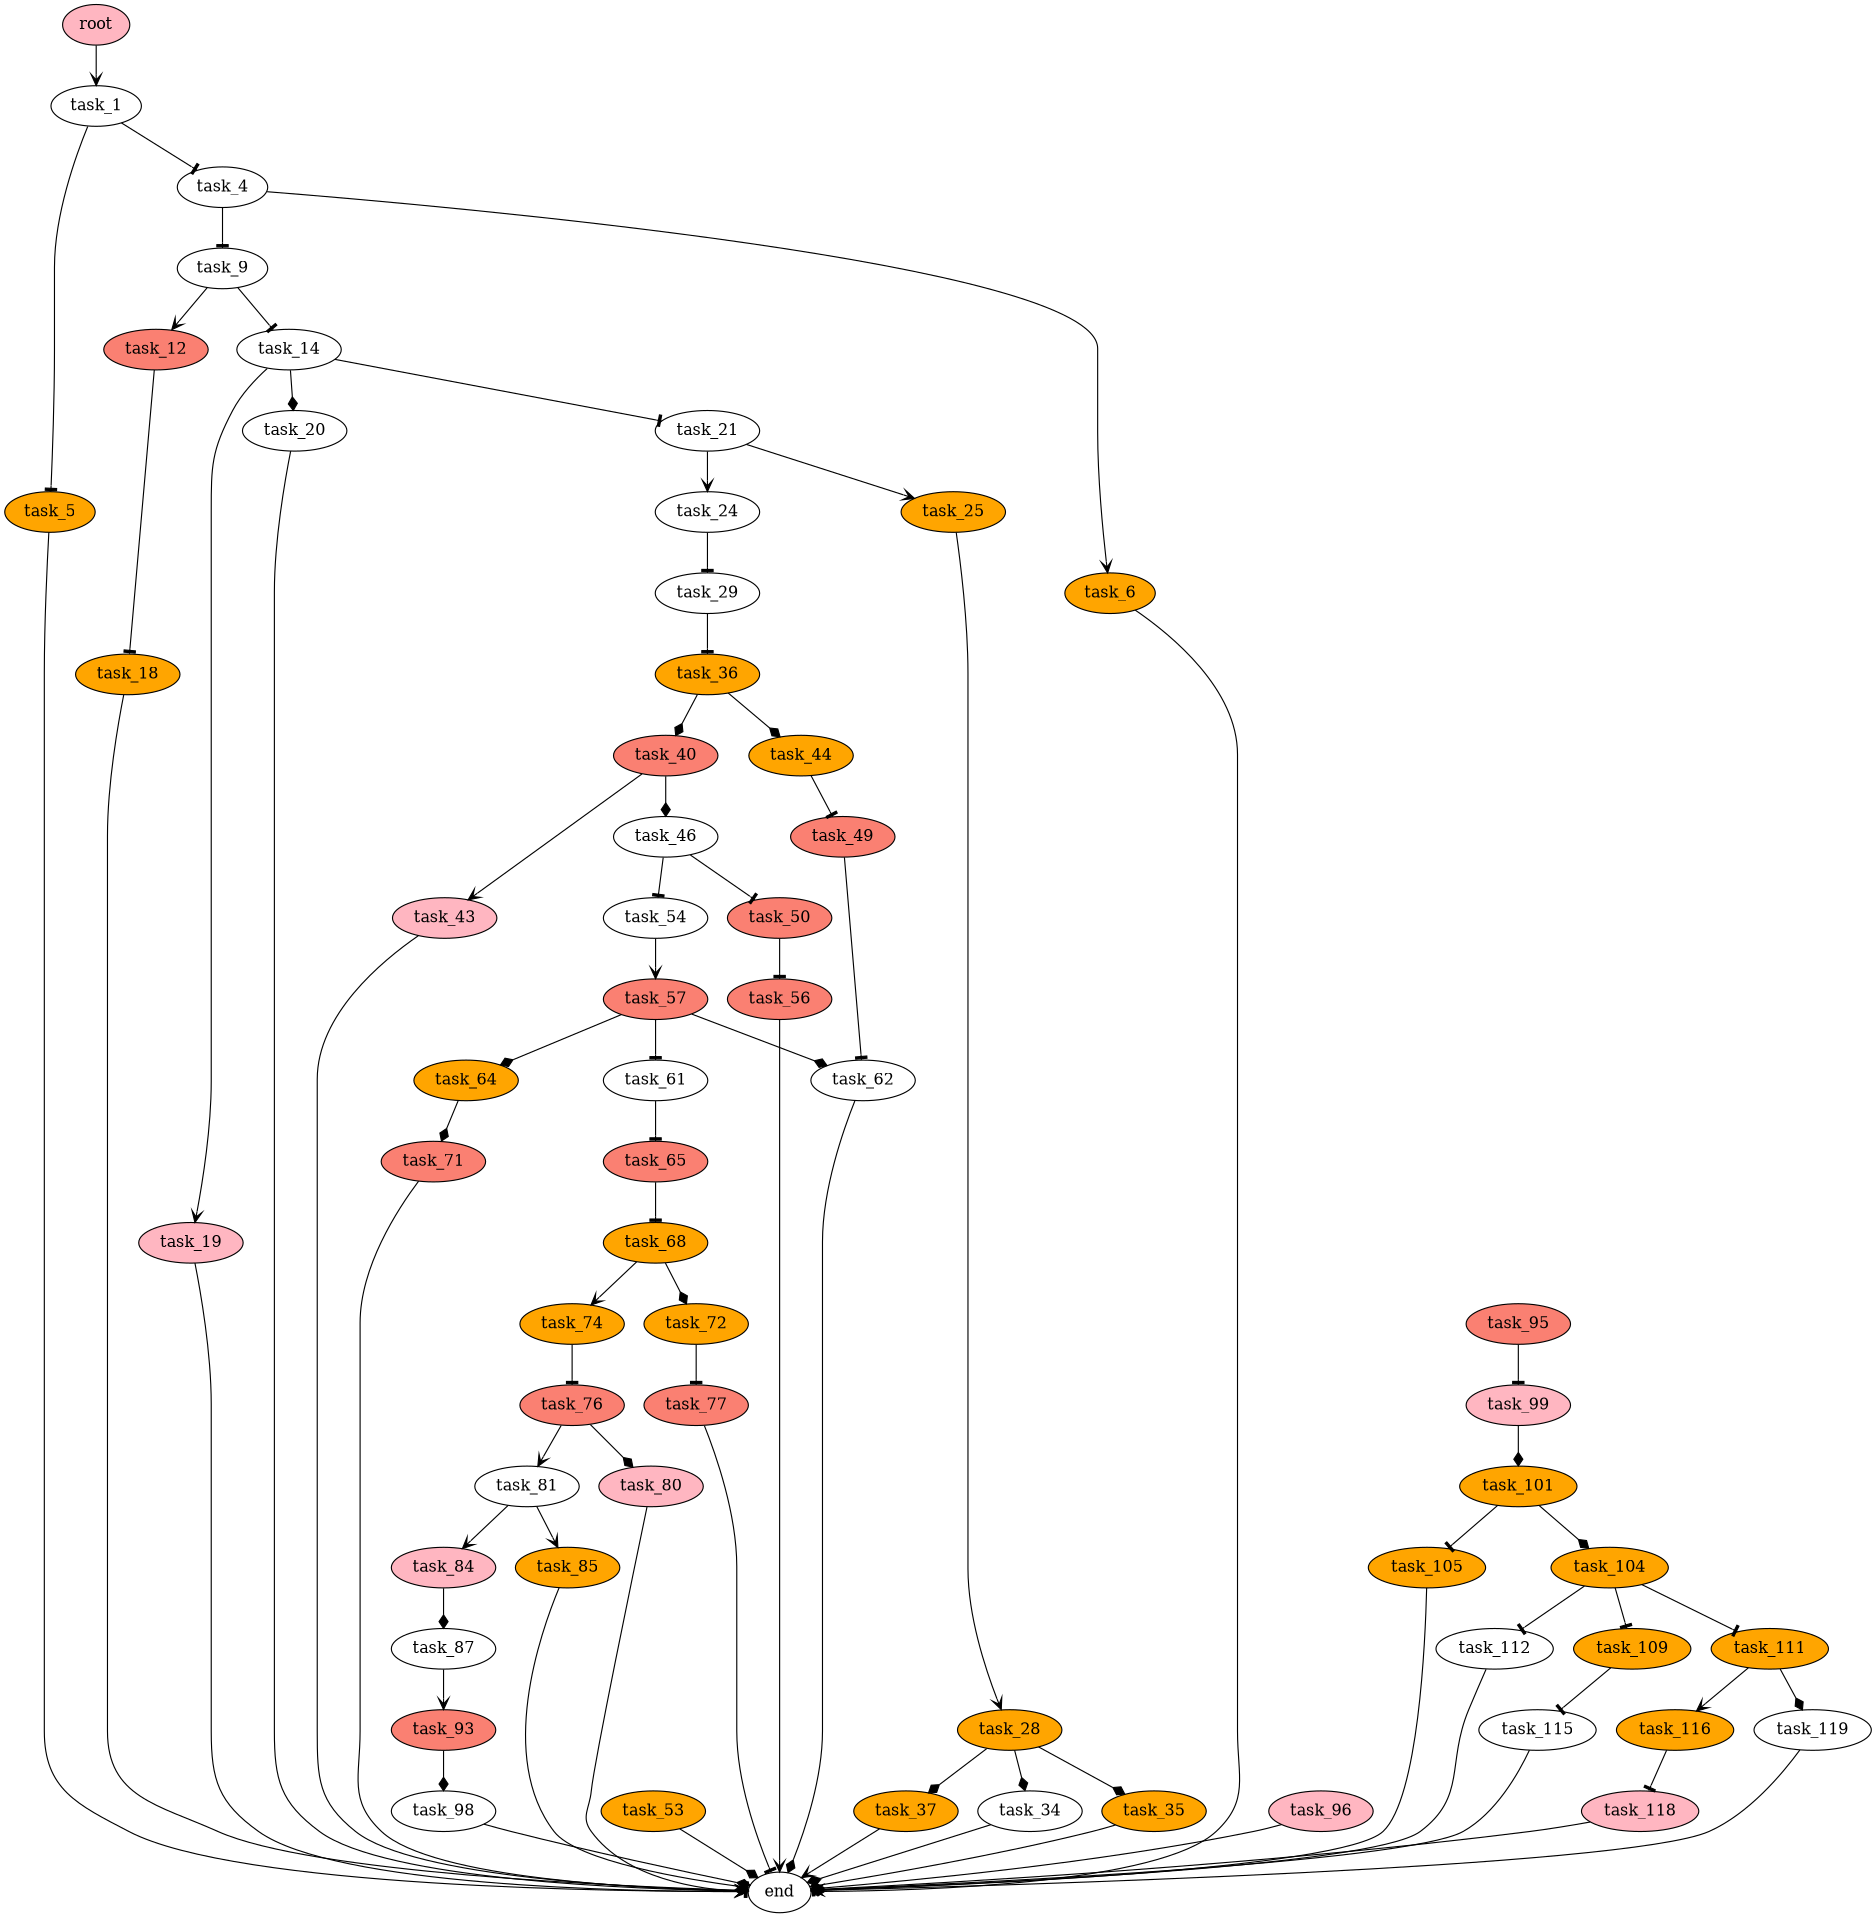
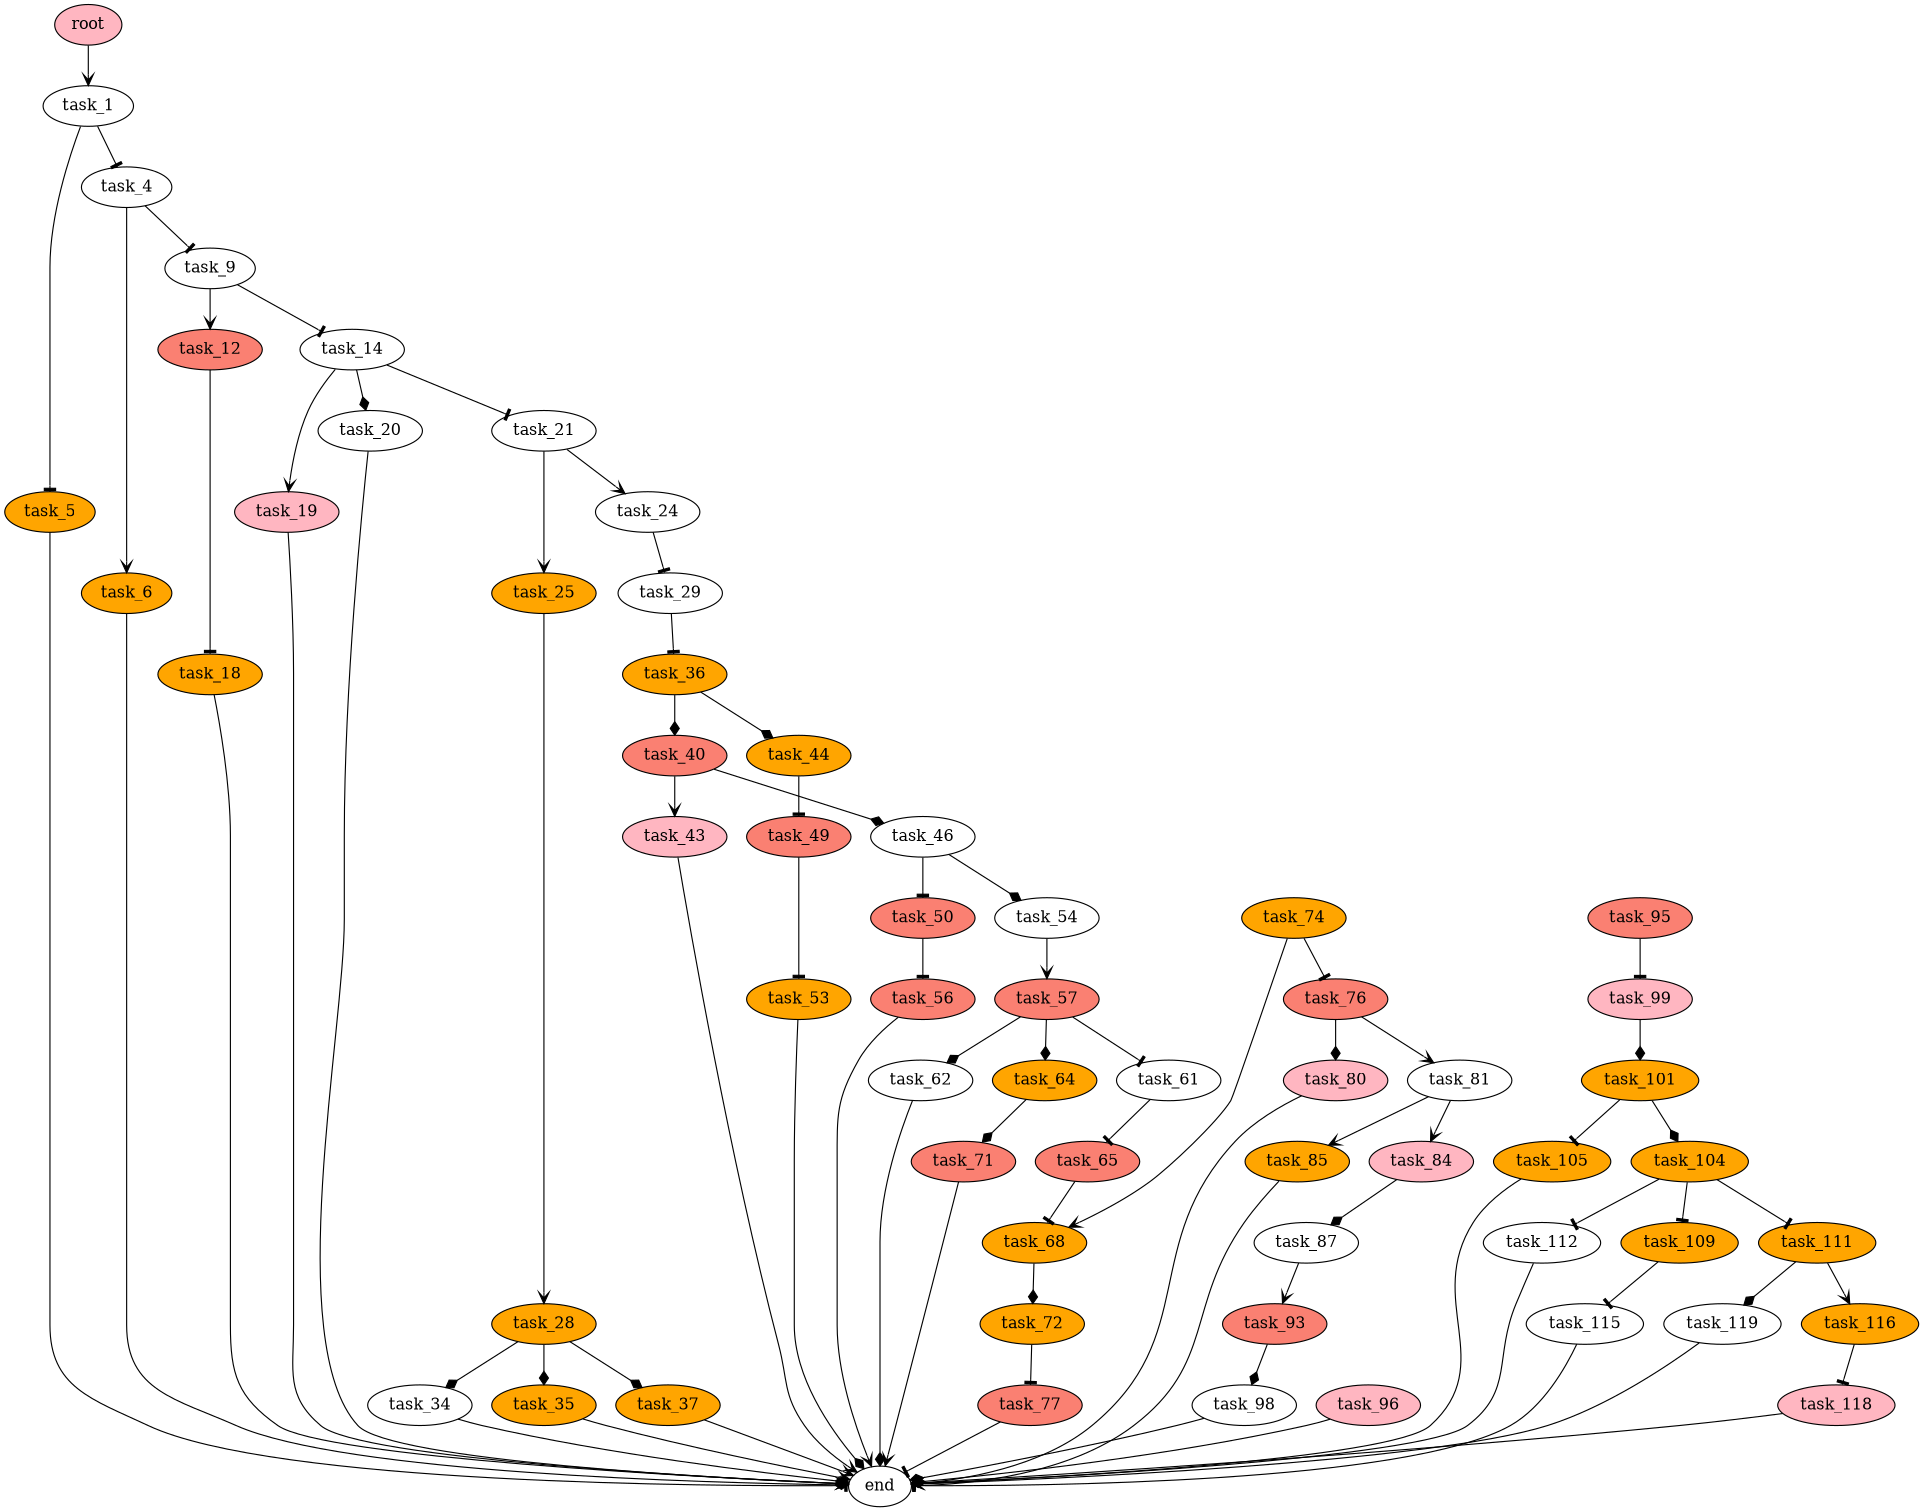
  digraph {
    node [fillcolor=orange style=filled]
    edge [arrowhead=tee]
    root [fillcolor=lightpink]
    task_1 [fillcolor=white]
    task_4 [fillcolor=white]
    task_5
    n5 [label=task_6]
    task_9 [fillcolor=white]
    end [fillcolor=white]
    task_12 [fillcolor=salmon]
    task_14 [fillcolor=white]
    task_18
    task_19 [fillcolor=lightpink]
    task_20 [fillcolor=white]
    task_21 [fillcolor=white]
    task_24 [fillcolor=white]
    task_25
    task_29 [fillcolor=white]
    task_28
    task_36
    task_34 [fillcolor=white]
    task_35
    task_37
    task_40 [fillcolor=salmon]
    task_44
    task_43 [fillcolor=lightpink]
    task_46 [fillcolor=white]
    task_49 [fillcolor=salmon]
    task_50 [fillcolor=salmon]
    task_54 [fillcolor=white]
    task_53
    task_56 [fillcolor=salmon]
    task_57 [fillcolor=salmon]
    task_61 [fillcolor=white]
    task_62 [fillcolor=white]
    task_64
    task_65 [fillcolor=salmon]
    task_71 [fillcolor=salmon]
    task_68
    task_72
    task_74
    task_77 [fillcolor=salmon]
    task_76 [fillcolor=salmon]
    task_80 [fillcolor=lightpink]
    task_81 [fillcolor=white]
    task_84 [fillcolor=lightpink]
    task_85
    task_87 [fillcolor=white]
    task_93 [fillcolor=salmon]
    task_98 [fillcolor=white]
    task_95 [fillcolor=salmon]
    task_99 [fillcolor=lightpink]
    task_96 [fillcolor=lightpink]
    task_101
    task_104
    task_105
    task_109
    task_111
    task_112 [fillcolor=white]
    task_115 [fillcolor=white]
    task_116
    task_119 [fillcolor=white]
    task_118 [fillcolor=lightpink]
    root -> task_1 [arrowhead=vee]
    task_1 -> task_4
    task_1 -> task_5
    task_4 -> n5 [arrowhead=vee]
    task_4 -> task_9
    task_5 -> end
    n5 -> end [arrowhead=diamond]
    task_9 -> task_12 [arrowhead=vee]
    task_9 -> task_14
    task_12 -> task_18
    task_14 -> task_19 [arrowhead=vee]
    task_14 -> task_20 [arrowhead=diamond]
    task_14 -> task_21
    task_18 -> end [arrowhead=diamond]
    task_19 -> end [arrowhead=vee]
    task_20 -> end [arrowhead=vee]
    task_21 -> task_24 [arrowhead=vee]
    task_21 -> task_25 [arrowhead=vee]
    task_24 -> task_29
    task_25 -> task_28 [arrowhead=vee]
    task_29 -> task_36
    task_28 -> task_34 [arrowhead=diamond]
    task_28 -> task_35 [arrowhead=diamond]
    task_28 -> task_37 [arrowhead=diamond]
    task_36 -> task_40 [arrowhead=diamond]
    task_36 -> task_44 [arrowhead=diamond]
    task_34 -> end [arrowhead=diamond]
    task_35 -> end [arrowhead=vee]
    task_37 -> end [arrowhead=vee]
    task_40 -> task_43 [arrowhead=vee]
    task_40 -> task_46 [arrowhead=diamond]
    task_44 -> task_49
    task_43 -> end [arrowhead=vee]
    task_46 -> task_50
-   task_46 -> task_54
-   task_49 -> task_62
+   task_46 -> task_54 [arrowhead=diamond]
+   task_49 -> task_53
    task_50 -> task_56
    task_54 -> task_57 [arrowhead=vee]
    task_53 -> end [arrowhead=diamond]
    task_56 -> end [arrowhead=vee]
    task_57 -> task_61
    task_57 -> task_62 [arrowhead=diamond]
    task_57 -> task_64 [arrowhead=diamond]
    task_61 -> task_65
    task_62 -> end [arrowhead=diamond]
    task_64 -> task_71 [arrowhead=diamond]
    task_65 -> task_68
    task_71 -> end [arrowhead=vee]
    task_68 -> task_72 [arrowhead=diamond]
-   task_68 -> task_74 [arrowhead=vee]
+   task_74 -> task_68 [arrowhead=vee]
    task_72 -> task_77
    task_74 -> task_76
    task_77 -> end
    task_76 -> task_80 [arrowhead=diamond]
    task_76 -> task_81 [arrowhead=vee]
    task_80 -> end
    task_81 -> task_84 [arrowhead=vee]
    task_81 -> task_85 [arrowhead=vee]
    task_84 -> task_87 [arrowhead=diamond]
    task_85 -> end
    task_87 -> task_93 [arrowhead=vee]
    task_93 -> task_98 [arrowhead=diamond]
    task_98 -> end [arrowhead=diamond]
    task_95 -> task_99
    task_99 -> task_101 [arrowhead=diamond]
    task_96 -> end [arrowhead=diamond]
    task_101 -> task_104 [arrowhead=diamond]
    task_101 -> task_105
    task_104 -> task_109
    task_104 -> task_111
    task_104 -> task_112
    task_105 -> end [arrowhead=vee]
    task_109 -> task_115
    task_111 -> task_116 [arrowhead=vee]
    task_111 -> task_119 [arrowhead=diamond]
    task_112 -> end
    task_115 -> end
    task_116 -> task_118
    task_119 -> end [arrowhead=vee]
    task_118 -> end [arrowhead=diamond]
  }
